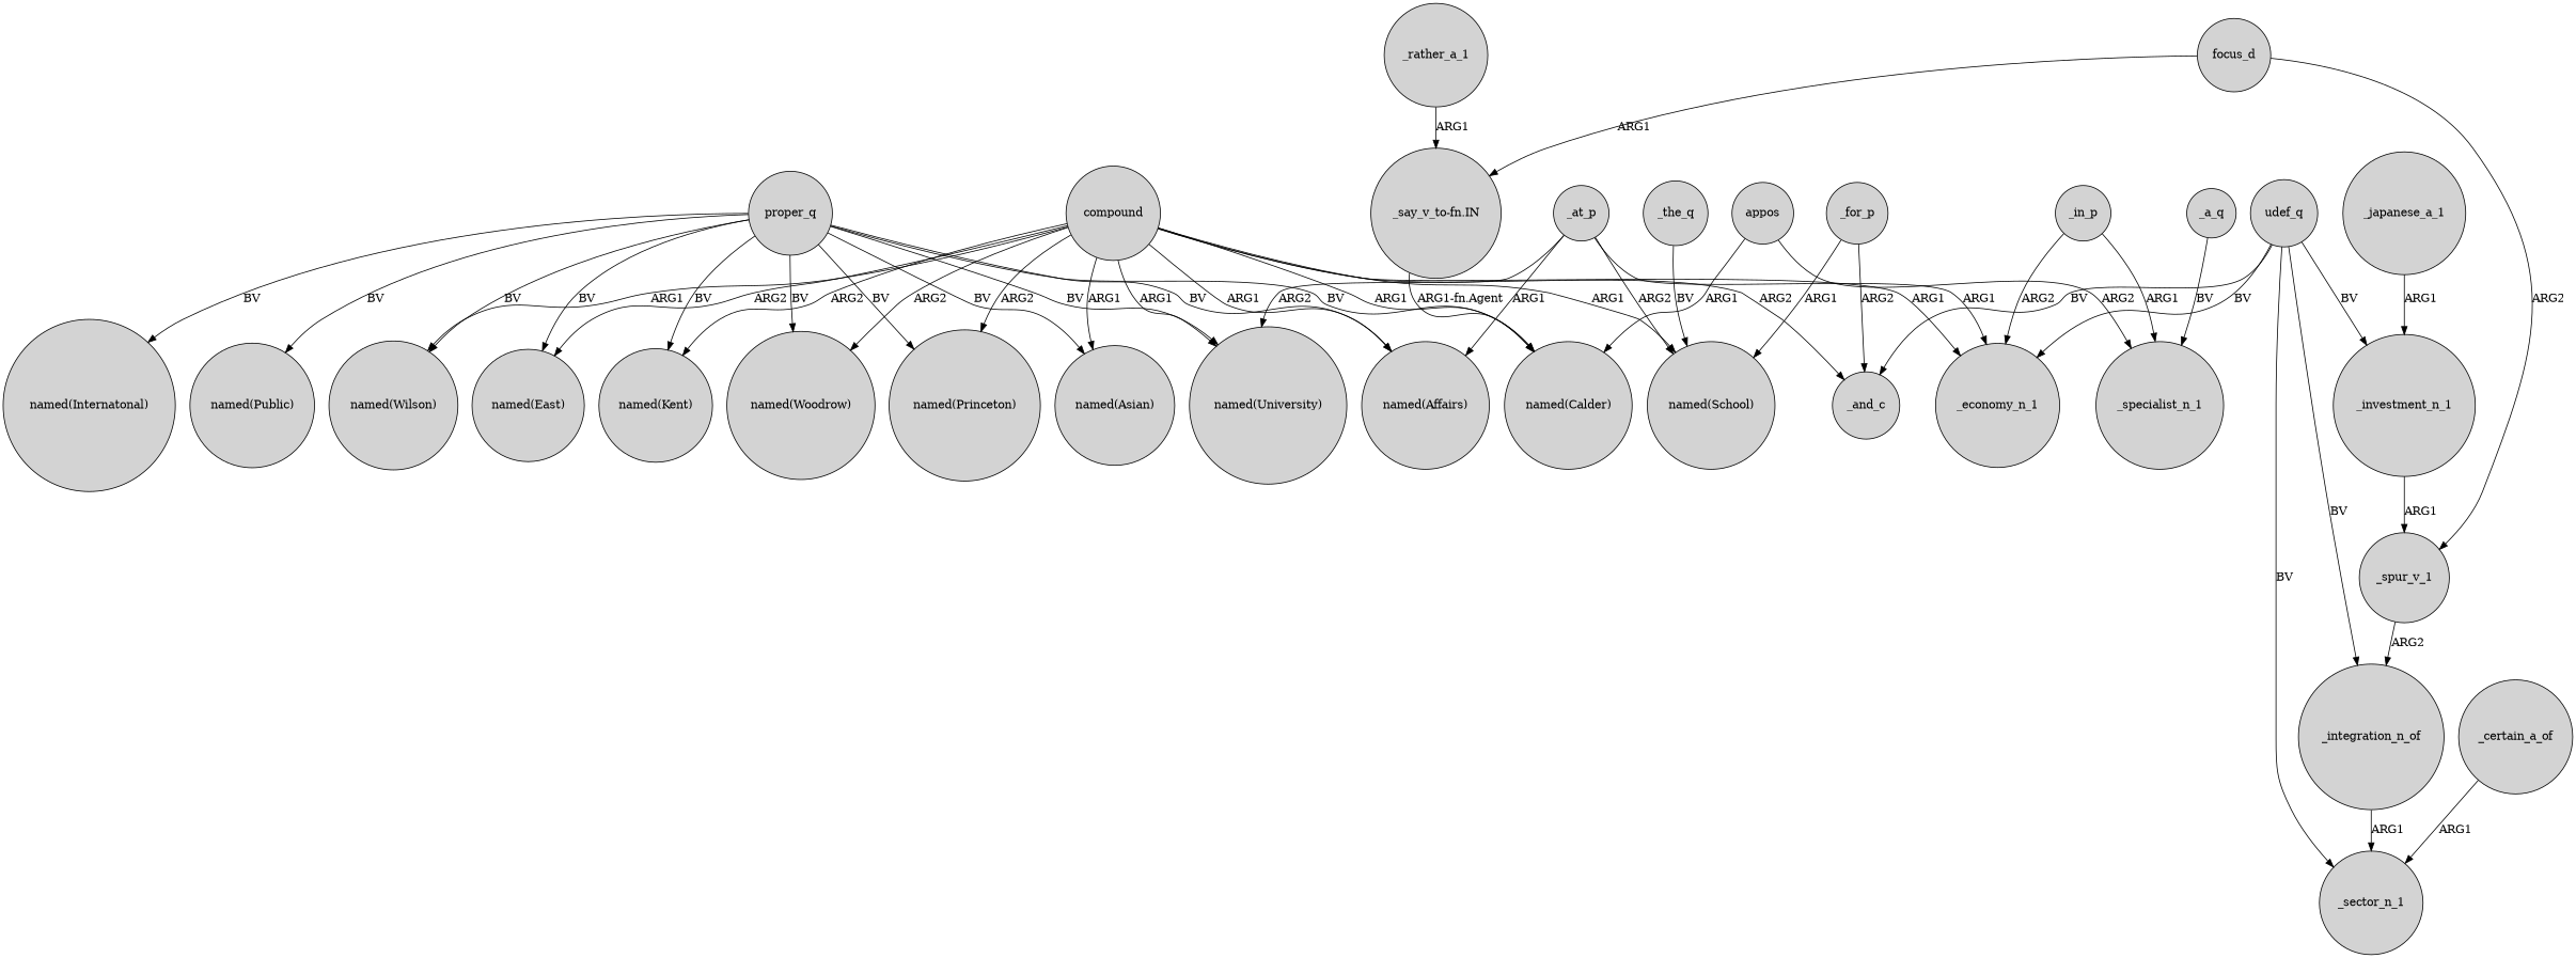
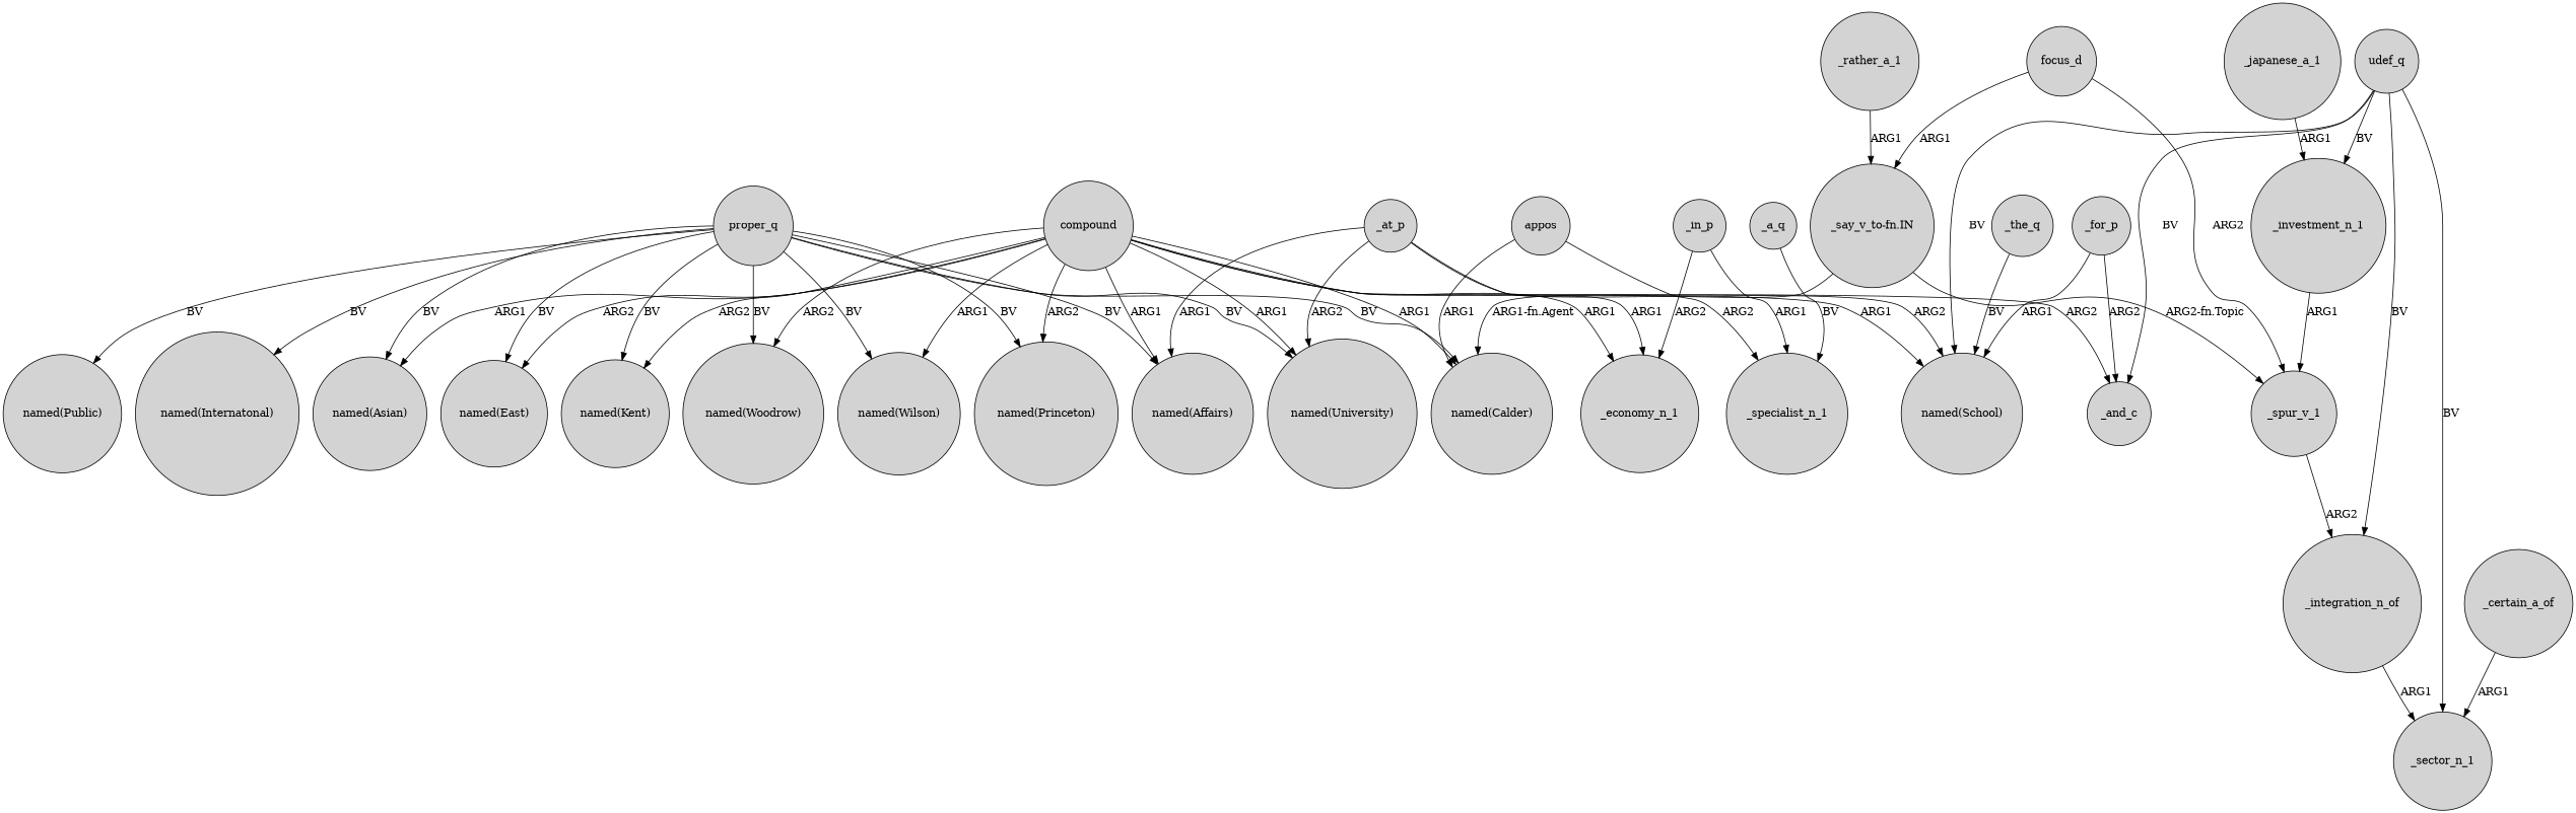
  digraph {
    node [shape=circle style=filled]
    proper_q
    "named(Woodrow)"
    "named(Calder)"
    "named(Princeton)"
    "named(Wilson)"
    "named(Internatonal)"
    "named(University)"
    "named(Kent)"
    "named(Affairs)"
    "named(Asian)"
    "named(Public)"
    "named(East)"
    appos
    _specialist_n_1
    _in_p
    _economy_n_1
    _rather_a_1
    "_say_v_to-fn.IN"
    _spur_v_1
    _integration_n_of
    _the_q
    "named(School)"
    compound
    _and_c
    focus_d
    _investment_n_1
    _sector_n_1
    _at_p
    udef_q
    _certain_a_of
    _for_p
    _japanese_a_1
    _a_q
    proper_q -> "named(Woodrow)" [label=BV]
    proper_q -> "named(Calder)" [label=BV]
    proper_q -> "named(Princeton)" [label=BV]
    proper_q -> "named(Wilson)" [label=BV]
    proper_q -> "named(Internatonal)" [label=BV]
    proper_q -> "named(University)" [label=BV]
    proper_q -> "named(Kent)" [label=BV]
    proper_q -> "named(Affairs)" [label=BV]
    proper_q -> "named(Asian)" [label=BV]
    proper_q -> "named(Public)" [label=BV]
    proper_q -> "named(East)" [label=BV]
    appos -> "named(Calder)" [label=ARG1]
    appos -> _specialist_n_1 [label=ARG2]
    _in_p -> _specialist_n_1 [label=ARG1]
    _in_p -> _economy_n_1 [label=ARG2]
    _rather_a_1 -> "_say_v_to-fn.IN" [label=ARG1]
    "_say_v_to-fn.IN" -> "named(Calder)" [label="ARG1-fn.Agent"]
+   "_say_v_to-fn.IN" -> _spur_v_1 [label="ARG2-fn.Topic"]
    _spur_v_1 -> _integration_n_of [label=ARG2]
    _integration_n_of -> _sector_n_1 [label=ARG1]
    _the_q -> "named(School)" [label=BV]
    compound -> "named(Woodrow)" [label=ARG2]
    compound -> "named(Calder)" [label=ARG1]
    compound -> "named(Princeton)" [label=ARG2]
    compound -> "named(Wilson)" [label=ARG1]
    compound -> "named(University)" [label=ARG1]
    compound -> "named(Kent)" [label=ARG2]
    compound -> "named(Affairs)" [label=ARG1]
    compound -> "named(Asian)" [label=ARG1]
    compound -> "named(East)" [label=ARG2]
    compound -> _economy_n_1 [label=ARG1]
    compound -> "named(School)" [label=ARG1]
    compound -> _and_c [label=ARG2]
    focus_d -> "_say_v_to-fn.IN" [label=ARG1]
    focus_d -> _spur_v_1 [label=ARG2]
    _investment_n_1 -> _spur_v_1 [label=ARG1]
    _at_p -> "named(University)" [label=ARG2]
    _at_p -> "named(Affairs)" [label=ARG1]
    _at_p -> _economy_n_1 [label=ARG1]
    _at_p -> "named(School)" [label=ARG2]
-   udef_q -> _economy_n_1 [label=BV]
+   udef_q -> "named(School)" [label=BV]
    udef_q -> _integration_n_of [label=BV]
    udef_q -> _and_c [label=BV]
    udef_q -> _investment_n_1 [label=BV]
    udef_q -> _sector_n_1 [label=BV]
    _certain_a_of -> _sector_n_1 [label=ARG1]
    _for_p -> "named(School)" [label=ARG1]
    _for_p -> _and_c [label=ARG2]
    _japanese_a_1 -> _investment_n_1 [label=ARG1]
    _a_q -> _specialist_n_1 [label=BV]
  }
